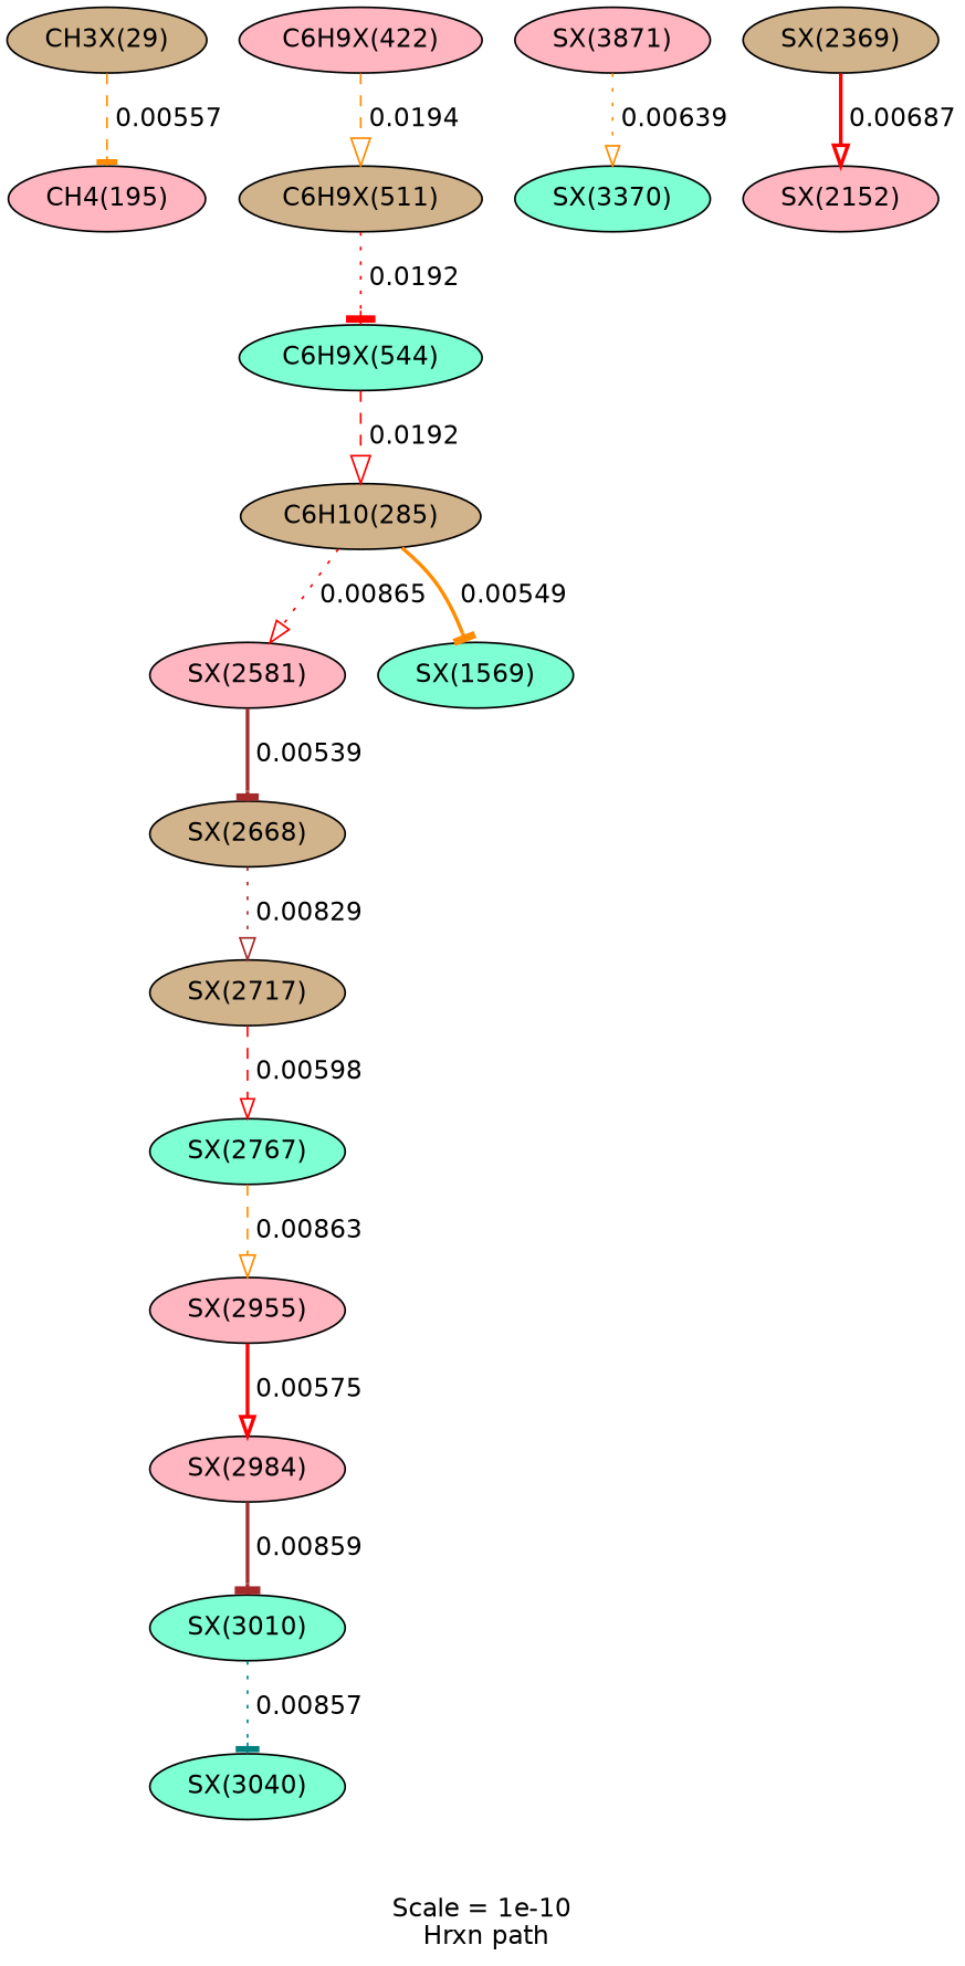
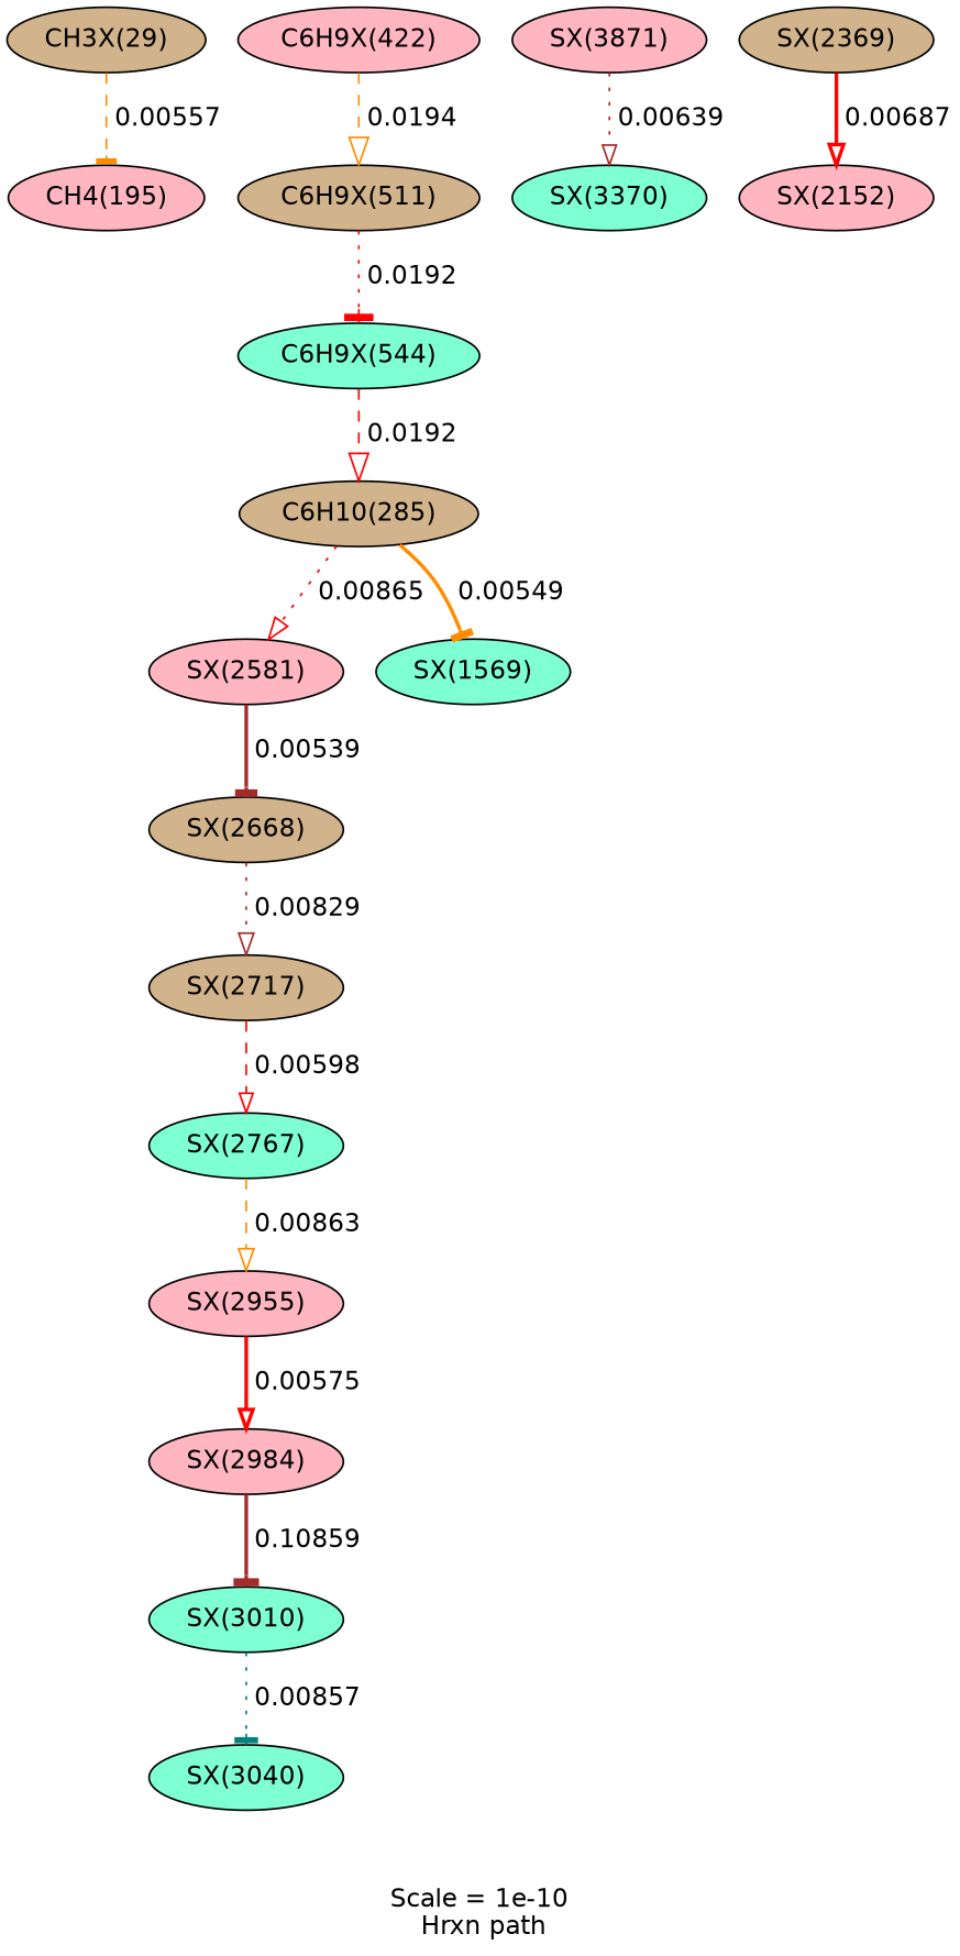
  digraph {
    fontname=Helvetica
    label="Scale = 1e-10\l Hrxn path"
    node [fillcolor=lightpink fontname=Helvetica style=filled]
    edge [arrowhead=onormal arrowsize=1.51 color=red fontname=Helvetica style=dashed]
    n1 [fillcolor=tan label="CH3X(29)"]
    n2 [label="CH4(195)"]
    n3 [label="C6H9X(422)"]
    n4 [fillcolor=tan label="C6H9X(511)"]
    n5 [fillcolor=aquamarine label="C6H9X(544)"]
    n6 [fillcolor=tan label="C6H10(285)"]
    n7 [label="SX(2581)"]
    n8 [fillcolor=aquamarine label="SX(1569)"]
    n9 [fillcolor=tan label="SX(2668)"]
    n10 [fillcolor=tan label="SX(2717)"]
    n11 [fillcolor=aquamarine label="SX(2767)"]
    n12 [label="SX(2955)"]
    n13 [label="SX(2984)"]
    n14 [fillcolor=aquamarine label="SX(3010)"]
    n15 [fillcolor=aquamarine label="SX(3040)"]
    n16 [label="SX(3871)"]
    n17 [fillcolor=aquamarine label="SX(3370)"]
    n18 [fillcolor=tan label="SX(2369)"]
    n19 [label="SX(2152)"]
    n1 -> n2 [arrowhead=tee arrowsize=1.04 color=darkorange label=" 0.00557"]
    n3 -> n4 [color=darkorange label=" 0.0194"]
    n4 -> n5 [arrowhead=tee label=" 0.0192" style=dotted]
    n5 -> n6 [label=" 0.0192"]
    n6 -> n7 [arrowsize=1.21 label=" 0.00865" style=dotted]
    n6 -> n8 [arrowhead=tee arrowsize=1.04 color=darkorange label=" 0.00549" style=bold]
    n7 -> n9 [arrowhead=tee arrowsize=1.03 color=brown label=" 0.00539" style=bold]
    n9 -> n10 [arrowsize=1.19 color=brown label=" 0.00829" style=dotted]
    n10 -> n11 [arrowsize=1.07 label=" 0.00598"]
    n11 -> n12 [arrowsize=1.21 color=darkorange label=" 0.00863"]
    n12 -> n13 [arrowsize=1.05 label=" 0.00575" style=bold]
-   n13 -> n14 [arrowhead=tee arrowsize=1.2 color=brown label=" 0.00859" style=bold]
+   n13 -> n14 [arrowhead=tee arrowsize=1.2 color=brown label=" 0.10859" style=bold]
    n14 -> n15 [arrowhead=tee arrowsize=1.2 color=teal label=" 0.00857" style=dotted]
-   n16 -> n17 [arrowsize=1.09 color=darkorange label=" 0.00639" style=dotted]
+   n16 -> n17 [arrowsize=1.09 color=brown label=" 0.00639" style=dotted]
    n18 -> n19 [arrowsize=1.12 label=" 0.00687" style=bold]
  }
